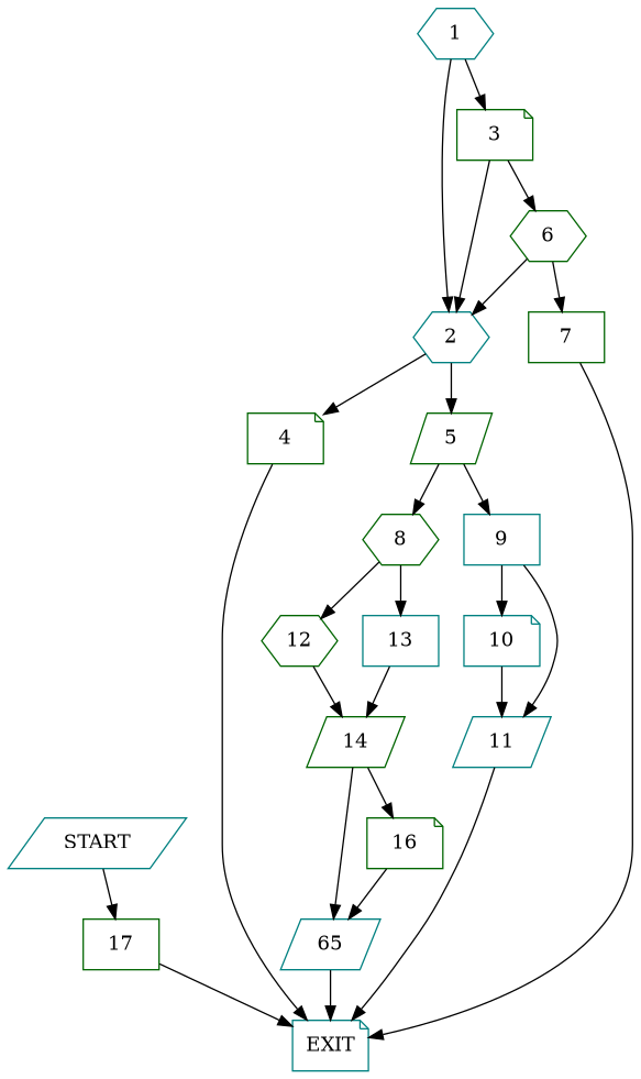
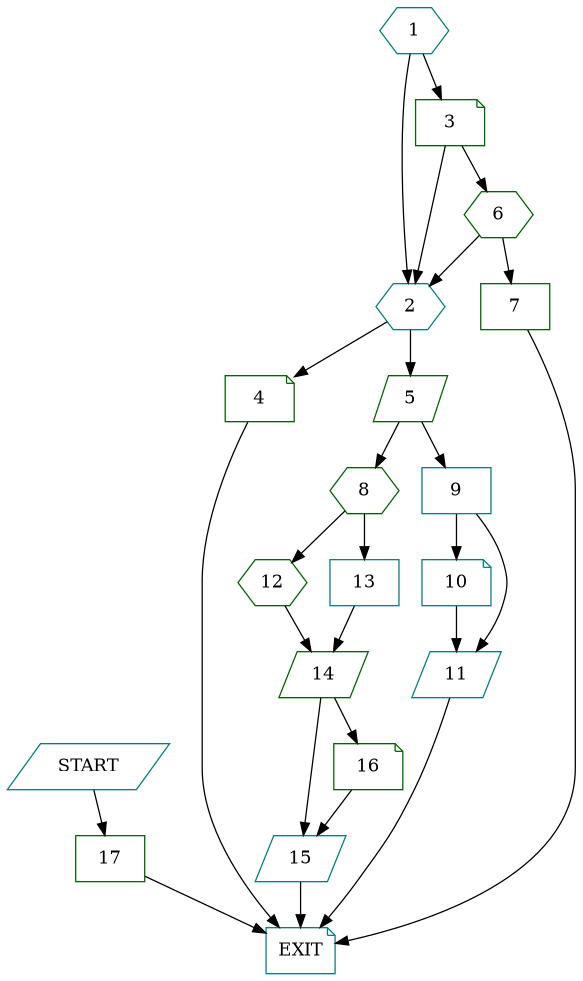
  digraph {
    node [color=darkgreen shape=parallelogram]
    n1 [color=teal label=START]
    17 [shape=box]
    1 [color=teal shape=hexagon]
    2 [color=teal shape=hexagon]
    3 [shape=note]
    n6 [color=teal label=EXIT shape=note]
    4 [shape=note]
    5
    6 [shape=hexagon]
    8 [shape=hexagon]
    9 [color=teal shape=box]
    7 [shape=box]
    12 [shape=hexagon]
    13 [color=teal shape=box]
    10 [color=teal shape=note]
    11 [color=teal]
    14
-   15 [color=teal label=65]
+   15 [color=teal]
    16 [shape=note]
    n1 -> 17
    17 -> n6
    1 -> 2
    1 -> 3
    2 -> 4
    2 -> 5
    3 -> 2
    3 -> 6
    4 -> n6
    5 -> 8
    5 -> 9
    6 -> 2
    6 -> 7
    8 -> 12
    8 -> 13
    9 -> 10
    9 -> 11
    7 -> n6
    12 -> 14
    13 -> 14
    10 -> 11
    11 -> n6
    14 -> 15
    14 -> 16
    15 -> n6
    16 -> 15
  }
